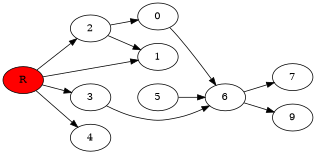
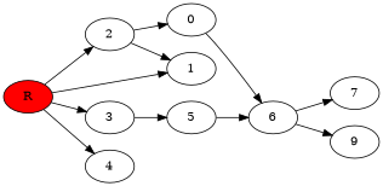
  digraph {
    rankdir=LR
    n1 [label=0]
    2
    1
    5
    6
    3
    7
    9
    R [fillcolor="#ff0000" style=filled]
    4
    n1 -> 6
    2 -> n1
    2 -> 1
    5 -> 6
    6 -> 7
    6 -> 9
-   3 -> 6
+   3 -> 5
    R -> 2
    R -> 1
    R -> 3
    R -> 4
  }
